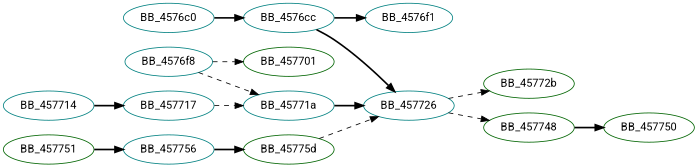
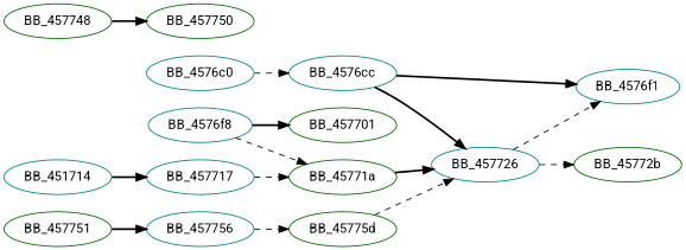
  digraph {
    fontname=Roboto
    rankdir=LR
    node [color=teal fontname=Roboto]
    edge [fontname=Roboto style=dashed]
    BB_4576c0
    BB_4576cc
    BB_4576f1
    BB_457726
    BB_45772b [color=darkgreen]
    BB_457748 [color=darkgreen]
    BB_457701 [color=darkgreen]
    BB_4576f8
-   BB_45771a
+   BB_45771a [color=darkgreen]
    BB_457750 [color=darkgreen]
    BB_45775d [color=darkgreen]
    BB_457756
-   BB_457714
+   BB_457714 [label=BB_451714]
    BB_457717
    BB_457751 [color=darkgreen]
-   BB_4576c0 -> BB_4576cc [style=bold]
+   BB_4576c0 -> BB_4576cc
    BB_4576cc -> BB_4576f1 [style=bold]
    BB_4576cc -> BB_457726 [style=bold]
    BB_457726 -> BB_45772b
-   BB_457726 -> BB_457748
+   BB_457726 -> BB_4576f1
    BB_457748 -> BB_457750 [style=bold]
-   BB_4576f8 -> BB_457701
+   BB_4576f8 -> BB_457701 [style=bold]
    BB_4576f8 -> BB_45771a
    BB_45771a -> BB_457726 [style=bold]
    BB_45775d -> BB_457726
-   BB_457756 -> BB_45775d [style=bold]
+   BB_457756 -> BB_45775d
    BB_457714 -> BB_457717 [style=bold]
    BB_457717 -> BB_45771a
    BB_457751 -> BB_457756 [style=bold]
  }
